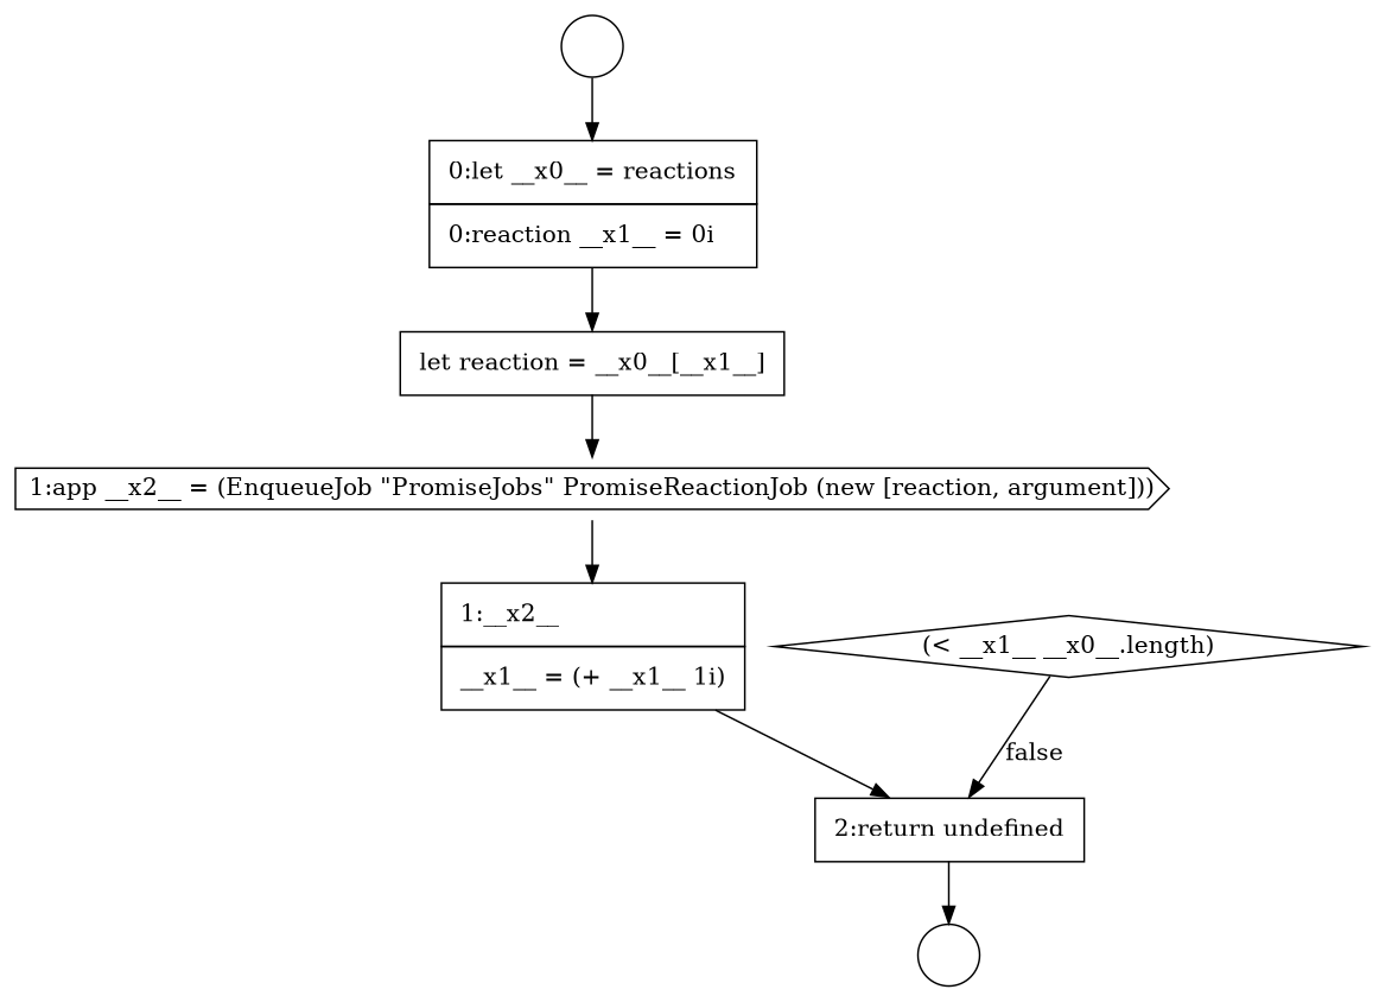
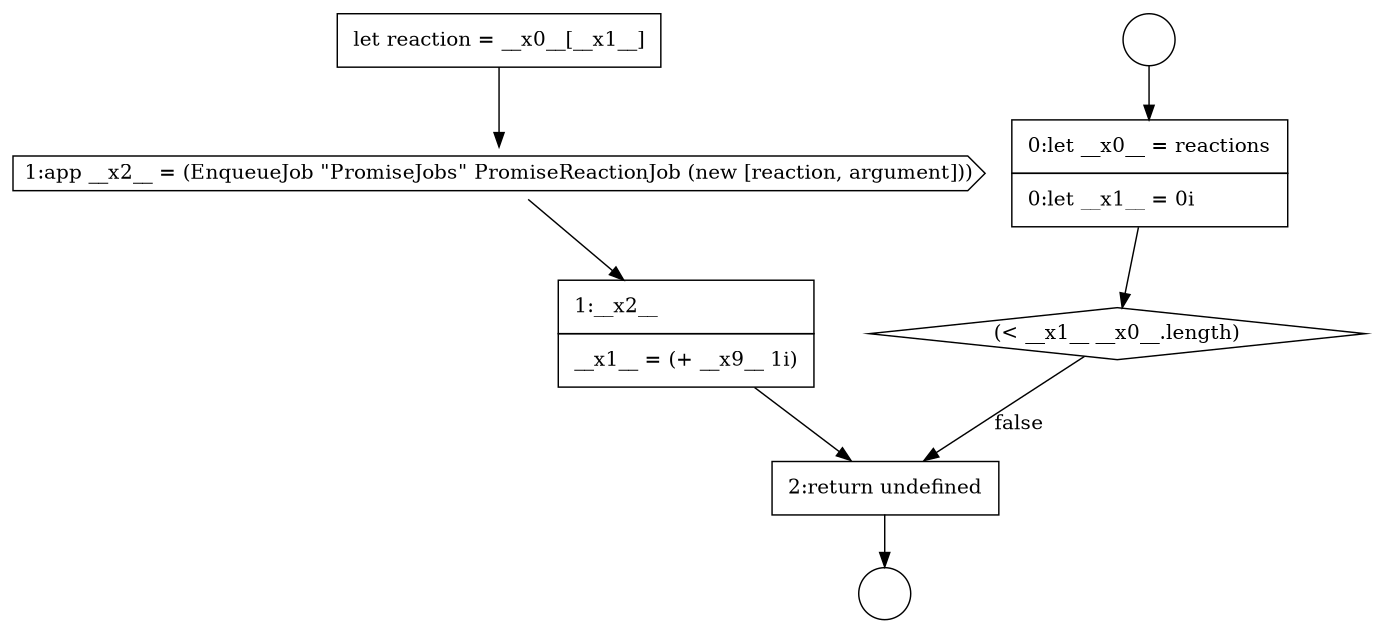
  digraph {
    node [color=black fillcolor=white shape=none style=filled]
    edge [color=black]
    n1 [label=" " shape=circle]
-   n2 [label=<<font color="black">     <table border="0" cellborder="1" cellspacing="0" cellpadding="10">       <tr><td align="left">1:__x2__</td></tr>       <tr><td align="left">__x1__ = (+ __x1__ 1i)</td></tr>     </table>   </font>> margin=0]
+   n2 [label=<<font color="black">     <table border="0" cellborder="1" cellspacing="0" cellpadding="10">       <tr><td align="left">1:__x2__</td></tr>       <tr><td align="left">__x1__ = (+ __x9__ 1i)</td></tr>     </table>   </font>> margin=0]
    n3 [label=<<font color="black">     <table border="0" cellborder="1" cellspacing="0" cellpadding="10">       <tr><td align="left">2:return undefined</td></tr>     </table>   </font>> margin=0]
    n4 [label=<<font color="black">(&lt; __x1__ __x0__.length)</font>> shape=diamond]
-   n5 [label=<<font color="black">     <table border="0" cellborder="1" cellspacing="0" cellpadding="10">       <tr><td align="left">0:let __x0__ = reactions</td></tr>       <tr><td align="left">0:reaction __x1__ = 0i</td></tr>     </table>   </font>> margin=0]
+   n5 [label=<<font color="black">     <table border="0" cellborder="1" cellspacing="0" cellpadding="10">       <tr><td align="left">0:let __x0__ = reactions</td></tr>       <tr><td align="left">0:let __x1__ = 0i</td></tr>     </table>   </font>> margin=0]
    n6 [label=<<font color="black">1:app __x2__ = (EnqueueJob &quot;PromiseJobs&quot; PromiseReactionJob (new [reaction, argument]))</font>> shape=cds]
    n7 [label=<<font color="black">     <table border="0" cellborder="1" cellspacing="0" cellpadding="10">       <tr><td align="left">let reaction = __x0__[__x1__]</td></tr>     </table>   </font>> margin=0]
    n8 [label=" " shape=circle]
    n2 -> n3
    n3 -> n1
    n4 -> n3 [label=<<font color="black">false</font>>]
-   n5 -> n7
+   n5 -> n4
    n6 -> n2
    n7 -> n6
    n8 -> n5
  }
